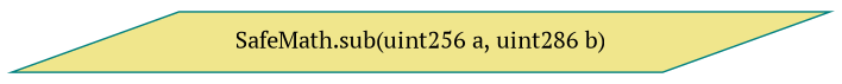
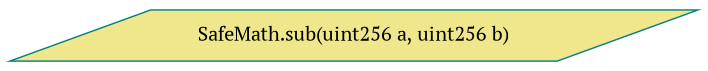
  digraph {
    fontname="PT Serif"
-   "SafeMath.sub(uint256 a, uint256 b)" [height=0.5 width=4.1284 style=filled fillcolor=khaki color=teal shape=parallelogram fontname="PT Serif" label="SafeMath.sub(uint256 a, uint286 b)"]
+   "SafeMath.sub(uint256 a, uint256 b)" [height=0.5 width=4.1284 style=filled fillcolor=khaki color=teal shape=parallelogram fontname="PT Serif"]
  }
